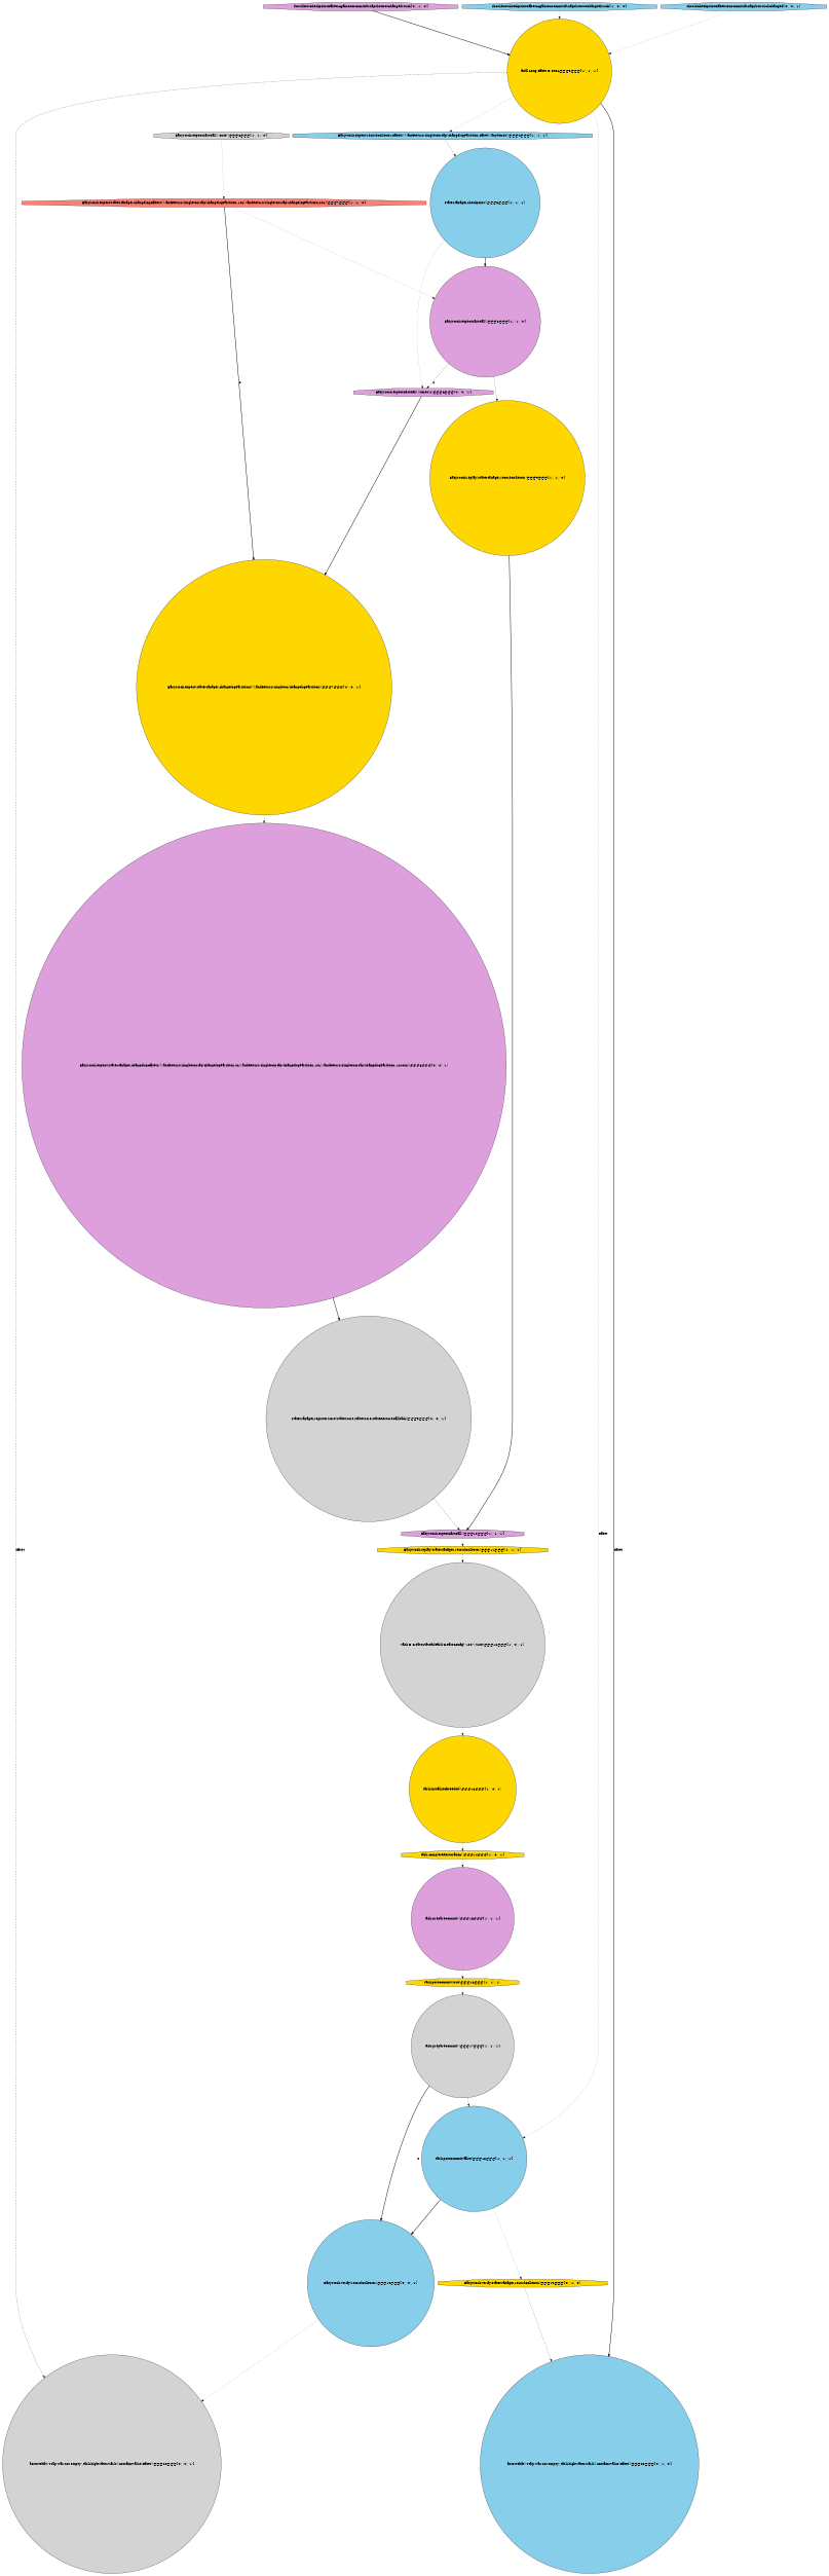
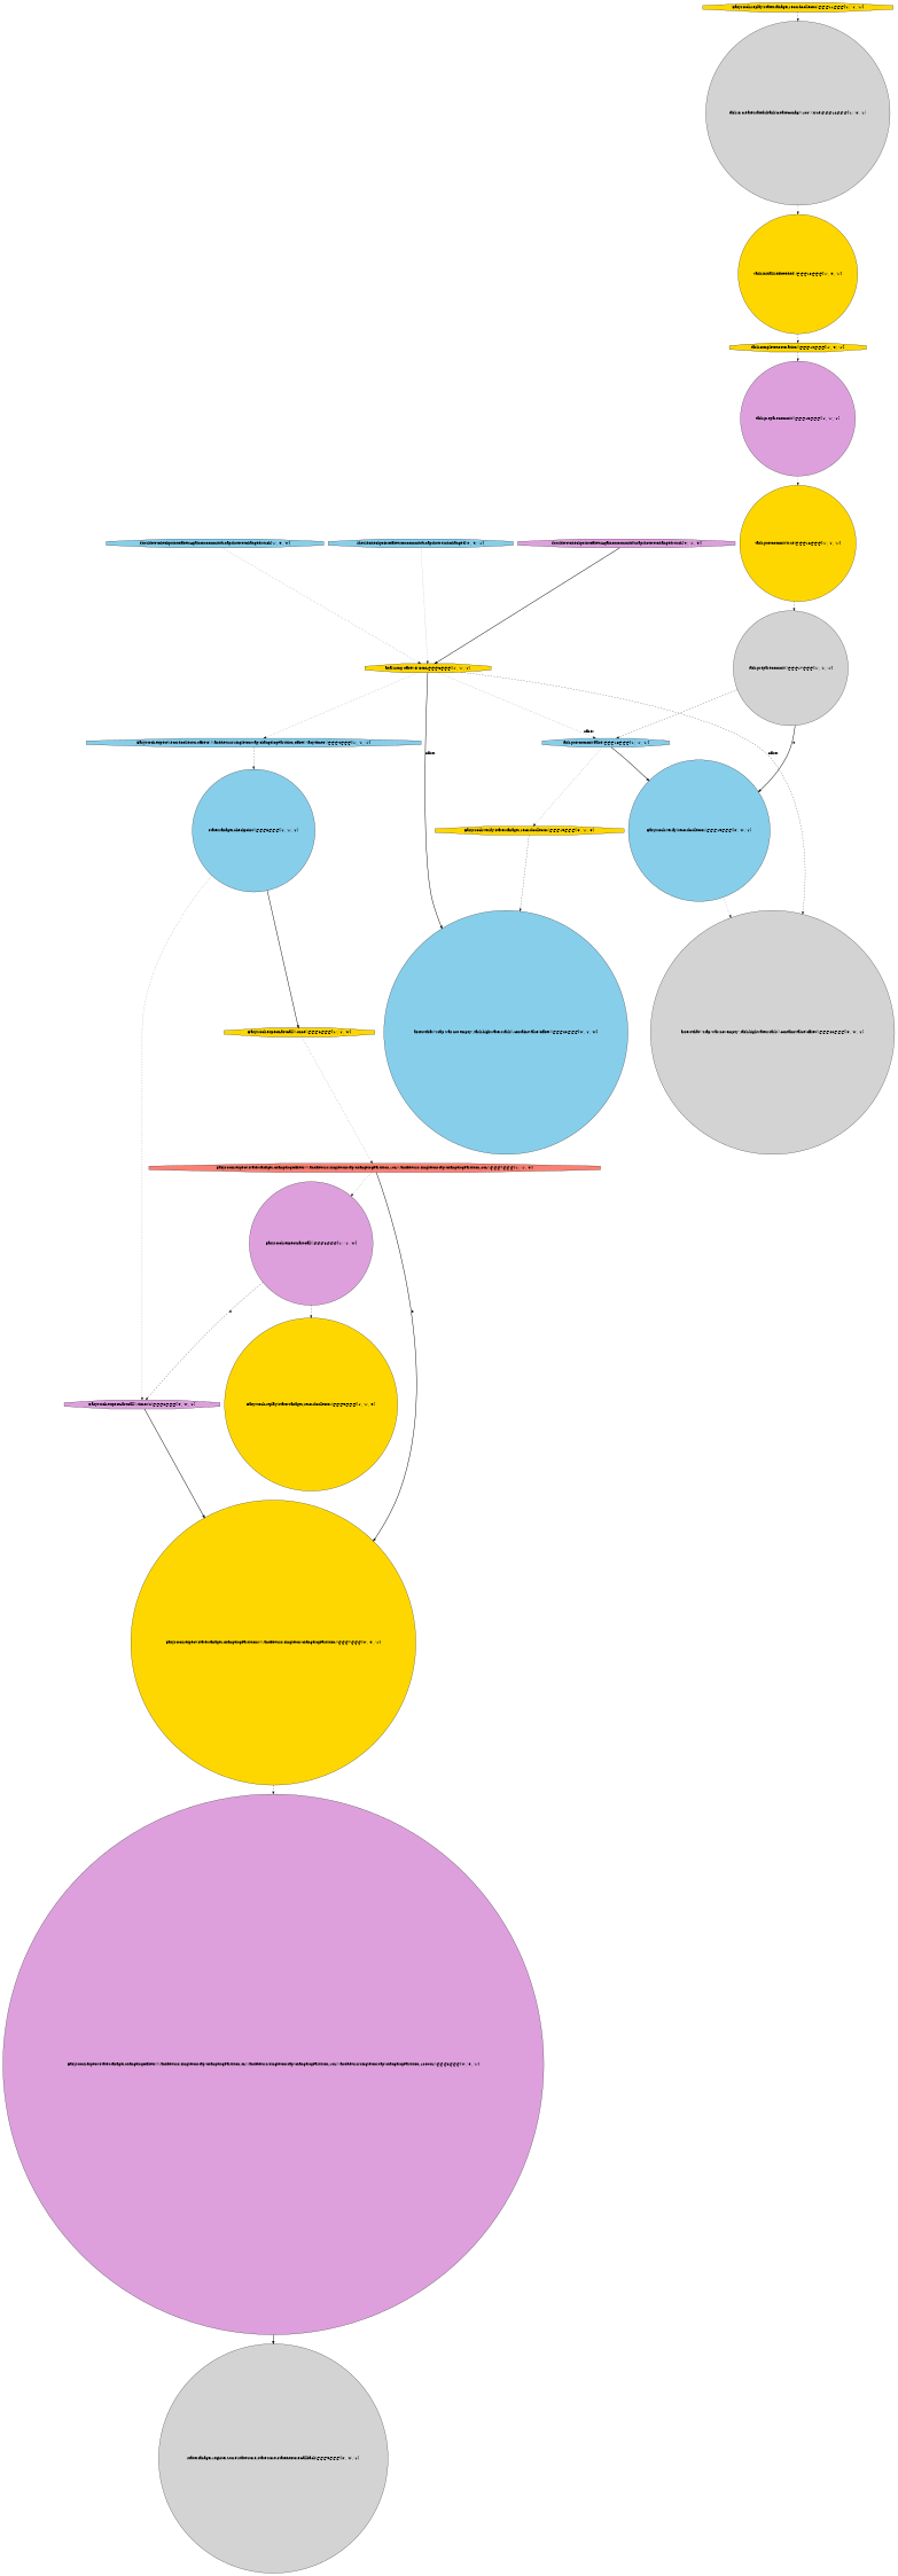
  digraph {
    node [fillcolor=gold shape=circle style=filled]
    edge [style=dashed]
    n1 [fillcolor=plum label="shouldNotCheckpointOffsetsAgainOnCommitIfSnapshotNotChangedMuch['0', '1', '0']" shape=octagon]
-   n2 [label="final Long offset = 543L@@@3@@@['1', '1', '1']"]
+   n2 [label="final Long offset = 543L@@@3@@@['1', '1', '1']" shape=octagon]
    n3 [fillcolor=lightgrey label="assertThat(\"Map was not empty\",task.highWaterMark().containsValue(offset))@@@20@@@['0', '0', '1']"]
-   n4 [fillcolor=skyblue label="task.postCommit(false)@@@18@@@['1', '1', '1']"]
+   n4 [fillcolor=skyblue label="task.postCommit(false)@@@18@@@['1', '1', '1']" shape=octagon]
    n5 [fillcolor=skyblue label="assertThat(\"Map was not empty\",task.highWaterMark().containsValue(offset))@@@20@@@['0', '1', '0']"]
    n6 [fillcolor=skyblue label="EasyMock.expect(recordCollector.offsets()).andReturn(singletonMap(changelogPartition,offset)).anyTimes()@@@4@@@['1', '1', '1']" shape=octagon]
    n7 [fillcolor=plum label="EasyMock.expectLastCall().times(2)@@@6@@@['0', '0', '1']" shape=octagon]
    n8 [label="EasyMock.expect(stateManager.changelogPartitions()).andReturn(singleton(changelogPartition))@@@7@@@['0', '0', '1']"]
    n9 [fillcolor=plum label="EasyMock.expect(stateManager.changelogOffsets()).andReturn(singletonMap(changelogPartition,0L)).andReturn(singletonMap(changelogPartition,10L)).andReturn(singletonMap(changelogPartition,12000L))@@@8@@@['0', '0', '1']"]
    n10 [fillcolor=lightgrey label="stateManager.registerStore(stateStore,stateStore.stateRestoreCallback)@@@9@@@['0', '0', '1']"]
-   n11 [fillcolor=plum label="EasyMock.expectLastCall()@@@10@@@['1', '1', '1']" shape=octagon]
    n12 [fillcolor=lightgrey label="task = createStatefulTask(createConfig(\"100\"),true)@@@12@@@['1', '0', '1']"]
    n13 [label="task.initializeIfNeeded()@@@13@@@['1', '0', '1']"]
    n14 [label="task.completeRestoration()@@@14@@@['1', '0', '1']" shape=octagon]
    n15 [fillcolor=skyblue label="EasyMock.verify(recordCollector)@@@19@@@['0', '0', '1']"]
    n16 [label="EasyMock.verify(stateManager,recordCollector)@@@19@@@['0', '1', '0']" shape=octagon]
    n17 [fillcolor=plum label="EasyMock.expectLastCall()@@@8@@@['1', '1', '0']"]
    n18 [label="EasyMock.replay(stateManager,recordCollector)@@@9@@@['1', '1', '0']"]
    n19 [fillcolor=plum label="task.prepareCommit()@@@15@@@['1', '1', '1']"]
-   n20 [label="task.postCommit(true)@@@16@@@['1', '1', '1']" shape=octagon]
+   n20 [label="task.postCommit(true)@@@16@@@['1', '1', '1']"]
    n21 [label="EasyMock.replay(stateManager,recordCollector)@@@11@@@['1', '1', '1']" shape=octagon]
    n22 [fillcolor=salmon label="EasyMock.expect(stateManager.changelogOffsets()).andReturn(singletonMap(changelogPartition,10L)).andReturn(singletonMap(changelogPartition,20L))@@@7@@@['1', '1', '0']" shape=octagon]
    n23 [fillcolor=skyblue label="stateManager.checkpoint()@@@5@@@['1', '1', '1']"]
    n24 [fillcolor=lightgrey label="task.prepareCommit()@@@17@@@['1', '1', '1']"]
    n25 [fillcolor=skyblue label="shouldNotCheckpointOffsetsAgainOnCommitIfSnapshotNotChangedMuch['1', '0', '0']" shape=octagon]
-   n26 [fillcolor=lightgrey label="EasyMock.expectLastCall().once()@@@6@@@['1', '1', '0']" shape=octagon]
+   n26 [label="EasyMock.expectLastCall().once()@@@6@@@['1', '1', '0']" shape=octagon]
    n27 [fillcolor=skyblue label="shouldCheckpointOffsetsOnCommitIfSnapshotMuchChanged['0', '0', '1']" shape=octagon]
    n1 -> n2 [style=bold]
    n2 -> n3 [label=offset]
    n2 -> n4 [label=offset style=dotted]
    n2 -> n5 [label=offset style=bold]
    n2 -> n6 [style=dotted]
    n4 -> n15 [style=bold]
    n4 -> n16 [style=dotted]
    n6 -> n23
    n7 -> n8 [style=bold]
    n8 -> n9
    n9 -> n10 [style=bold]
-   n10 -> n11
-   n11 -> n21 [style=dotted]
    n12 -> n13 [style=dotted]
    n13 -> n14
    n14 -> n19
    n15 -> n3 [style=dotted]
    n16 -> n5
    n17 -> n7 [label=0]
    n17 -> n18
-   n18 -> n11 [style=bold]
    n19 -> n20 [style=dotted]
    n20 -> n24
    n21 -> n12
    n22 -> n8 [label=0 style=bold]
    n22 -> n17 [style=dotted]
    n23 -> n7 [style=dotted]
-   n23 -> n17 [style=bold]
+   n23 -> n26 [style=bold]
    n24 -> n4
    n24 -> n15 [label=0 style=bold]
    n25 -> n2 [style=dotted]
    n26 -> n22 [style=dotted]
    n27 -> n2 [style=dotted]
  }
